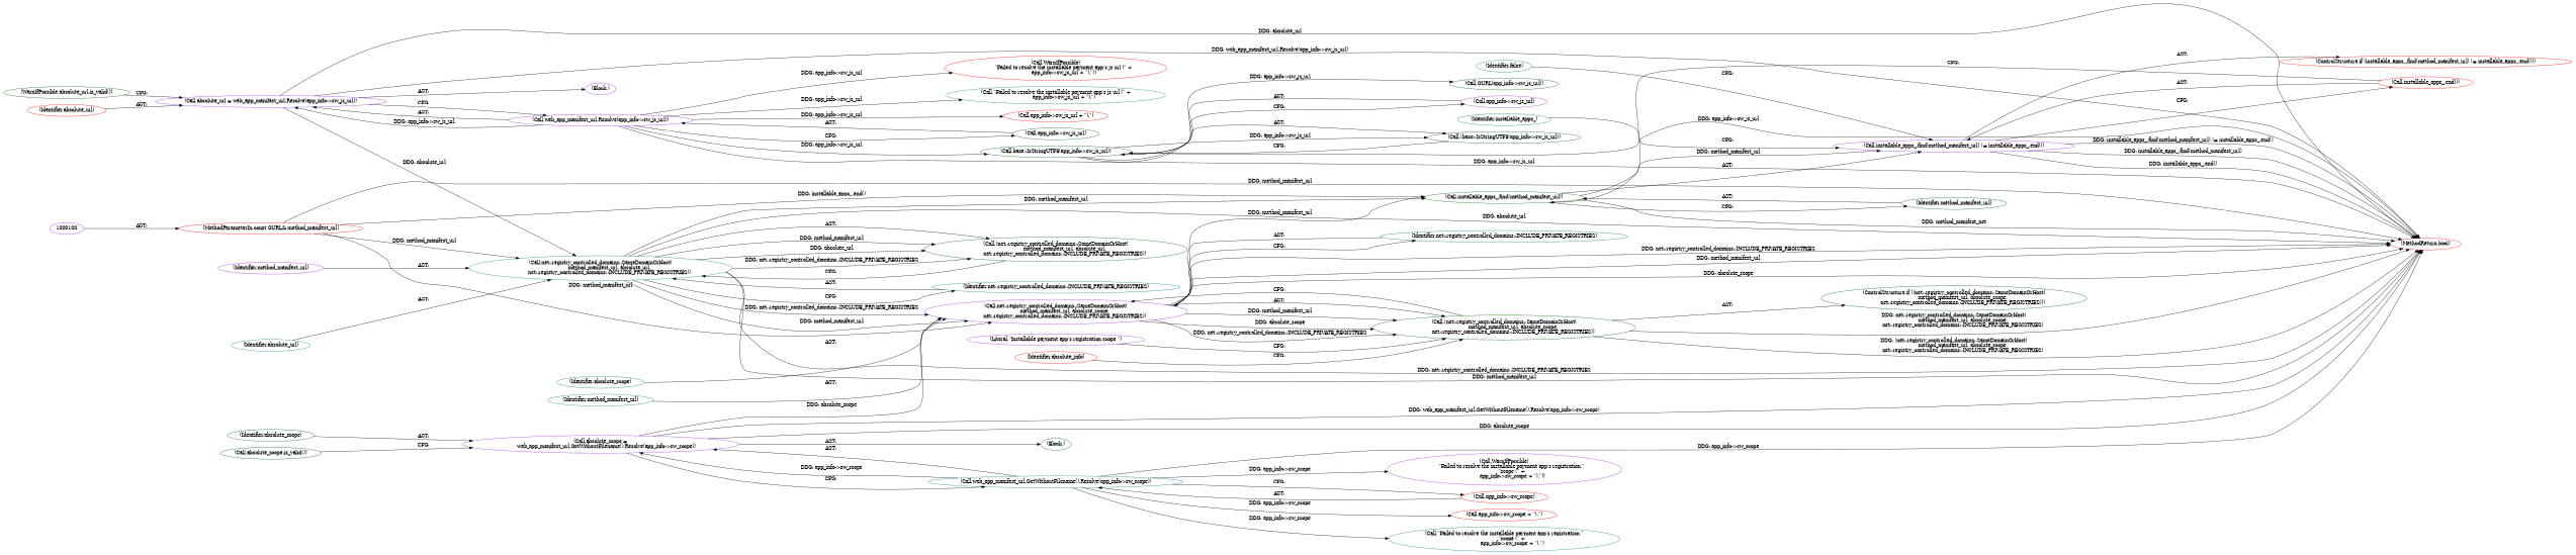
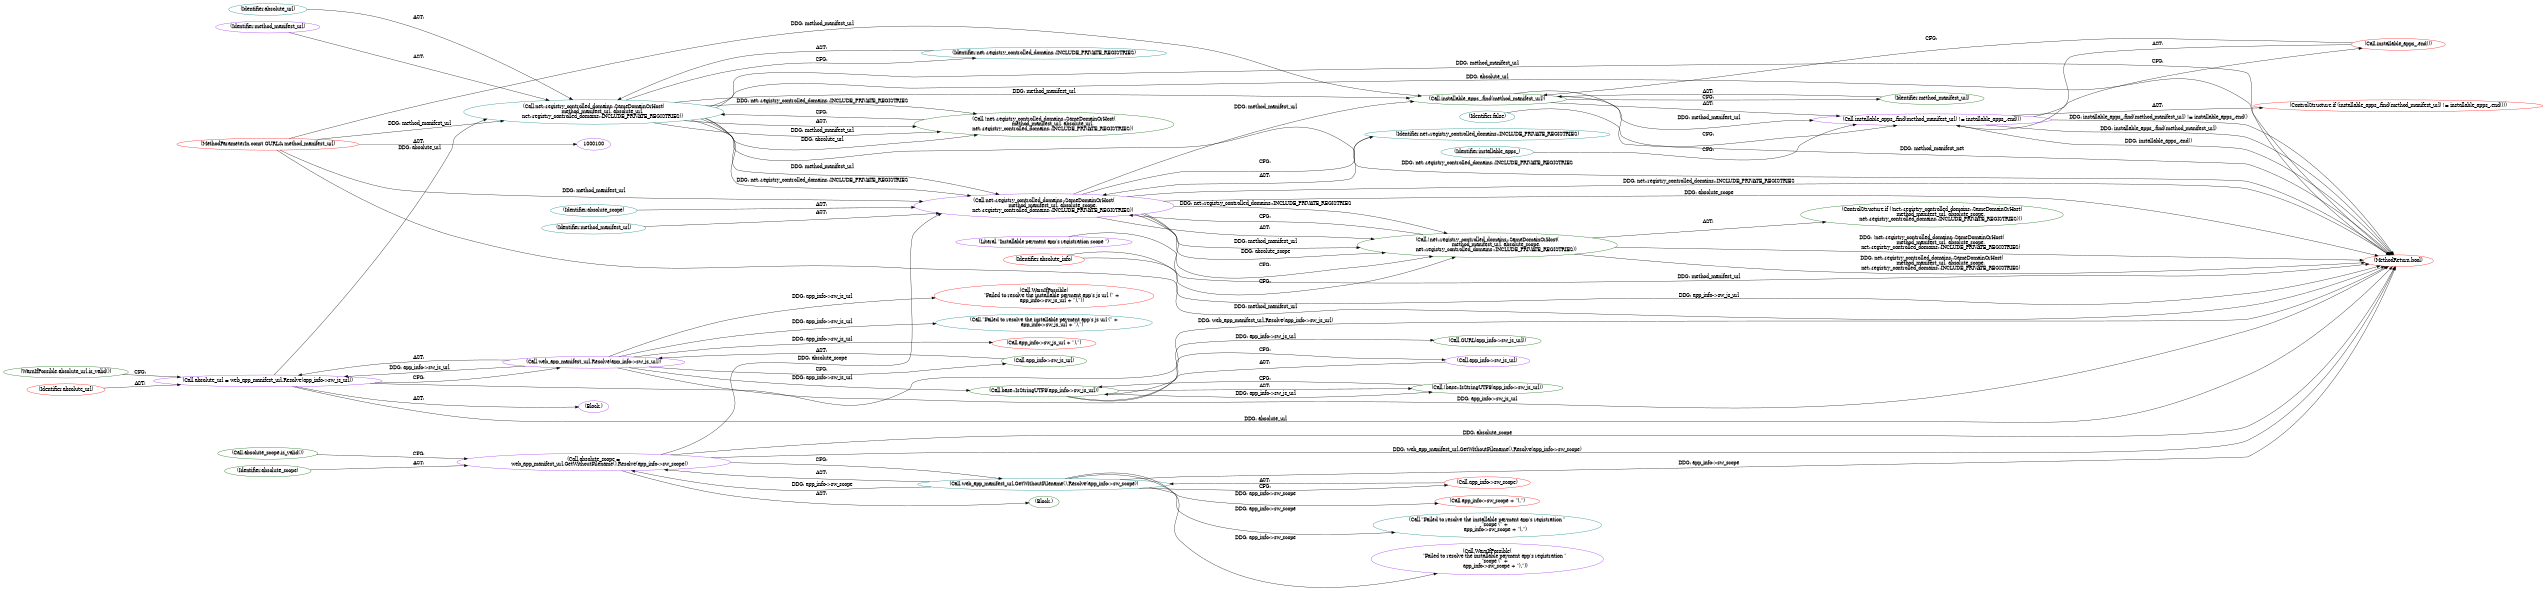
  digraph {
    rankdir=LR
    node [color=darkgreen]
    n1 [color=purple label="(Call,net::registry_controlled_domains::SameDomainOrHost(\n            method_manifest_url, absolute_scope,\n            net::registry_controlled_domains::INCLUDE_PRIVATE_REGISTRIES))"]
    n2 [label="(Call,!net::registry_controlled_domains::SameDomainOrHost(\n            method_manifest_url, absolute_scope,\n            net::registry_controlled_domains::INCLUDE_PRIVATE_REGISTRIES))"]
    n3 [label="(Call,installable_apps_.find(method_manifest_url))"]
    n4 [color=teal label="(Identifier,net::registry_controlled_domains::INCLUDE_PRIVATE_REGISTRIES)"]
    n5 [color=red label="(MethodReturn,bool)"]
    n6 [label="(ControlStructure,if (!net::registry_controlled_domains::SameDomainOrHost(\n            method_manifest_url, absolute_scope,\n            net::registry_controlled_domains::INCLUDE_PRIVATE_REGISTRIES)))"]
    n7 [color=purple label="(Call,installable_apps_.find(method_manifest_url) != installable_apps_.end())"]
    n8 [label="(Identifier,method_manifest_url)"]
    n9 [color=teal label="(Call,net::registry_controlled_domains::SameDomainOrHost(\n            method_manifest_url, absolute_url,\n            net::registry_controlled_domains::INCLUDE_PRIVATE_REGISTRIES))"]
    n10 [label="(Call,!net::registry_controlled_domains::SameDomainOrHost(\n            method_manifest_url, absolute_url,\n            net::registry_controlled_domains::INCLUDE_PRIVATE_REGISTRIES))"]
    n11 [color=teal label="(Identifier,net::registry_controlled_domains::INCLUDE_PRIVATE_REGISTRIES)"]
    n12 [color=red label="(MethodParameterIn,const GURL& method_manifest_url)"]
    1000100 [color=purple]
    n14 [color=purple label="(Call,absolute_url = web_app_manifest_url.Resolve(app_info->sw_js_url))"]
    n15 [color=purple label="(Call,web_app_manifest_url.Resolve(app_info->sw_js_url))"]
    n16 [color=purple label="(Block,)"]
    n17 [color=red label="(Call,WarnIfPossible(\n          \"Failed to resolve the installable payment app's js url (\" +\n           app_info->sw_js_url + \").\"))"]
    n18 [color=teal label="(Call,\"Failed to resolve the installable payment app's js url (\" +\n           app_info->sw_js_url + \").\")"]
    n19 [color=red label="(Call,app_info->sw_js_url + \").\")"]
    n20 [label="(Call,app_info->sw_js_url)"]
    n21 [label="(Call,base::IsStringUTF8(app_info->sw_js_url))"]
    n22 [color=purple label="(Call,app_info->sw_js_url)"]
    n23 [label="(Call,!base::IsStringUTF8(app_info->sw_js_url))"]
    n24 [label="(Call,GURL(app_info->sw_js_url))"]
    n25 [color=purple label="(Call,absolute_scope =\n        web_app_manifest_url.GetWithoutFilename().Resolve(app_info->sw_scope))"]
    n26 [color=teal label="(Call,web_app_manifest_url.GetWithoutFilename().Resolve(app_info->sw_scope))"]
    n27 [label="(Block,)"]
    n28 [color=red label="(Call,app_info->sw_scope)"]
    n29 [color=red label="(Call,app_info->sw_scope + \").\")"]
    n30 [color=teal label="(Call,\"Failed to resolve the installable payment app's registration \"\n          \"scope (\" +\n           app_info->sw_scope + \").\")"]
    n31 [color=purple label="(Call,WarnIfPossible(\n          \"Failed to resolve the installable payment app's registration \"\n          \"scope (\" +\n           app_info->sw_scope + \").\"))"]
    n32 [color=red label="(Call,installable_apps_.end())"]
    n33 [color=red label="(ControlStructure,if (installable_apps_.find(method_manifest_url) != installable_apps_.end()))"]
    n34 [color=teal label="(Identifier,absolute_scope)"]
    n35 [color=purple label="(Literal,\"Installable payment app's registration scope \")"]
    n36 [color=teal label="(Identifier,absolute_url)"]
    n37 [label="(Identifier,absolute_scope)"]
    n38 [color=red label="(Identifier,absolute_info)"]
    n39 [color=teal label="(Identifier,false)"]
    n40 [color=teal label="(Identifier,installable_apps_)"]
    n41 [color=teal label="(Identifier,method_manifest_url)"]
    n42 [label="(WarnIfPossible,absolute_url.is_valid())"]
    n43 [label="(Call,absolute_scope.is_valid())"]
    n44 [color=red label="(Identifier,absolute_url)"]
    n45 [color=purple label="(Identifier,method_manifest_url)"]
    n1 -> n2 [label="AST: "]
    n1 -> n2 [label="DDG: method_manifest_url"]
    n1 -> n2 [label="DDG: absolute_scope"]
    n1 -> n2 [label="DDG: net::registry_controlled_domains::INCLUDE_PRIVATE_REGISTRIES"]
    n1 -> n3 [label="DDG: method_manifest_url"]
    n1 -> n4 [label="CFG: "]
    n1 -> n5 [label="DDG: net::registry_controlled_domains::INCLUDE_PRIVATE_REGISTRIES"]
    n1 -> n5 [label="DDG: absolute_scope"]
    n1 -> n5 [label="DDG: method_manifest_url"]
    n2 -> n1 [label="CFG: "]
    n2 -> n5 [label="DDG: !net::registry_controlled_domains::SameDomainOrHost(\n            method_manifest_url, absolute_scope,\n            net::registry_controlled_domains::INCLUDE_PRIVATE_REGISTRIES)"]
    n2 -> n5 [label="DDG: net::registry_controlled_domains::SameDomainOrHost(\n            method_manifest_url, absolute_scope,\n            net::registry_controlled_domains::INCLUDE_PRIVATE_REGISTRIES)"]
    n2 -> n6 [label="AST: "]
    n3 -> n5 [label="DDG: method_manifest_net"]
    n3 -> n7 [label="AST: "]
    n3 -> n7 [label="DDG: method_manifest_url"]
    n3 -> n8 [label="CFG: "]
    n4 -> n1 [label="AST: "]
    n7 -> n5 [label="DDG: installable_apps_.find(method_manifest_url) != installable_apps_.end()"]
    n7 -> n5 [label="DDG: installable_apps_.find(method_manifest_url)"]
    n7 -> n5 [label="DDG: installable_apps_.end()"]
    n7 -> n32 [label="CFG: "]
    n7 -> n33 [label="AST: "]
    n8 -> n3 [label="AST: "]
    n9 -> n1 [label="DDG: method_manifest_url"]
    n9 -> n1 [label="DDG: net::registry_controlled_domains::INCLUDE_PRIVATE_REGISTRIES"]
    n9 -> n3 [label="DDG: method_manifest_url"]
    n9 -> n5 [label="DDG: net::registry_controlled_domains::INCLUDE_PRIVATE_REGISTRIES"]
    n9 -> n5 [label="DDG: method_manifest_url"]
    n9 -> n5 [label="DDG: absolute_url"]
    n9 -> n10 [label="AST: "]
    n9 -> n10 [label="DDG: method_manifest_url"]
    n9 -> n10 [label="DDG: absolute_url"]
    n9 -> n10 [label="DDG: net::registry_controlled_domains::INCLUDE_PRIVATE_REGISTRIES"]
    n9 -> n11 [label="CFG: "]
    n10 -> n9 [label="CFG: "]
    n11 -> n9 [label="AST: "]
    n12 -> n1 [label="DDG: method_manifest_url"]
-   n12 -> n3 [label="DDG: installable_apps_.end()"]
+   n12 -> n3 [label="DDG: method_manifest_url"]
    n12 -> n5 [label="DDG: method_manifest_url"]
    n12 -> n9 [label="DDG: method_manifest_url"]
-   1000100 -> n12 [label="AST: "]
+   n12 -> 1000100 [label="AST: "]
    n14 -> n5 [label="DDG: absolute_url"]
    n14 -> n5 [label="DDG: web_app_manifest_url.Resolve(app_info->sw_js_url)"]
    n14 -> n9 [label="DDG: absolute_url"]
    n14 -> n15 [label="CFG: "]
    n14 -> n16 [label="AST: "]
    n15 -> n5 [label="DDG: app_info->sw_js_url"]
    n15 -> n14 [label="AST: "]
    n15 -> n14 [label="DDG: app_info->sw_js_url"]
    n15 -> n17 [label="DDG: app_info->sw_js_url"]
    n15 -> n18 [label="DDG: app_info->sw_js_url"]
    n15 -> n19 [label="DDG: app_info->sw_js_url"]
    n15 -> n20 [label="CFG: "]
    n15 -> n21 [label="DDG: app_info->sw_js_url"]
    n20 -> n15 [label="AST: "]
-   n21 -> n5 [label="DDG: app_info->sw_js_url"]
+   n38 -> n5 [label="DDG: app_info->sw_js_url"]
    n21 -> n22 [label="CFG: "]
    n21 -> n23 [label="AST: "]
    n21 -> n23 [label="DDG: app_info->sw_js_url"]
    n21 -> n24 [label="DDG: app_info->sw_js_url"]
    n22 -> n21 [label="AST: "]
    n23 -> n21 [label="CFG: "]
    n25 -> n1 [label="DDG: absolute_scope"]
    n25 -> n5 [label="DDG: web_app_manifest_url.GetWithoutFilename().Resolve(app_info->sw_scope)"]
    n25 -> n5 [label="DDG: absolute_scope"]
    n25 -> n26 [label="CFG: "]
    n25 -> n27 [label="AST: "]
    n26 -> n5 [label="DDG: app_info->sw_scope"]
    n26 -> n25 [label="AST: "]
    n26 -> n25 [label="DDG: app_info->sw_scope"]
    n26 -> n28 [label="CFG: "]
    n26 -> n29 [label="DDG: app_info->sw_scope"]
    n26 -> n30 [label="DDG: app_info->sw_scope"]
    n26 -> n31 [label="DDG: app_info->sw_scope"]
    n28 -> n26 [label="AST: "]
    n32 -> n3 [label="CFG: "]
    n32 -> n7 [label="AST: "]
    n34 -> n1 [label="AST: "]
    n35 -> n2 [label="CFG: "]
    n36 -> n9 [label="AST: "]
    n37 -> n25 [label="AST: "]
    n38 -> n2 [label="CFG: "]
    n39 -> n7 [label="CFG: "]
    n40 -> n7 [label="CFG: "]
    n41 -> n1 [label="AST: "]
    n42 -> n14 [label="CFG: "]
    n43 -> n25 [label="CFG: "]
    n44 -> n14 [label="AST: "]
    n45 -> n9 [label="AST: "]
  }
